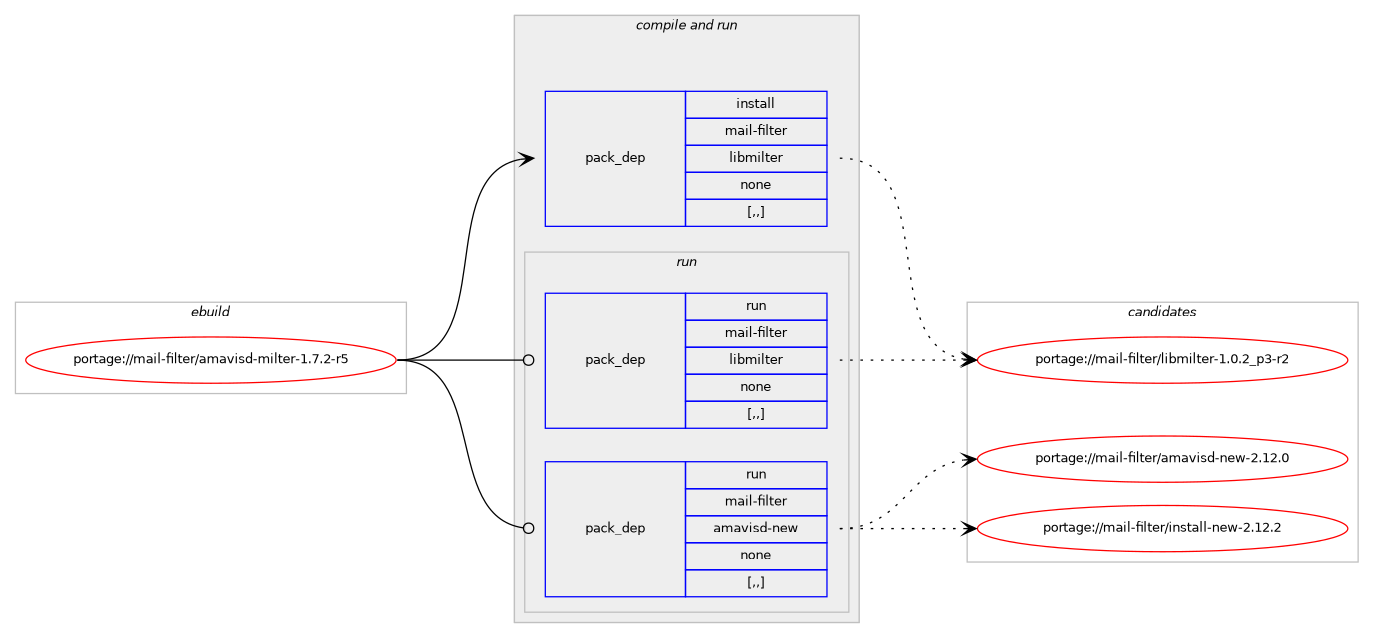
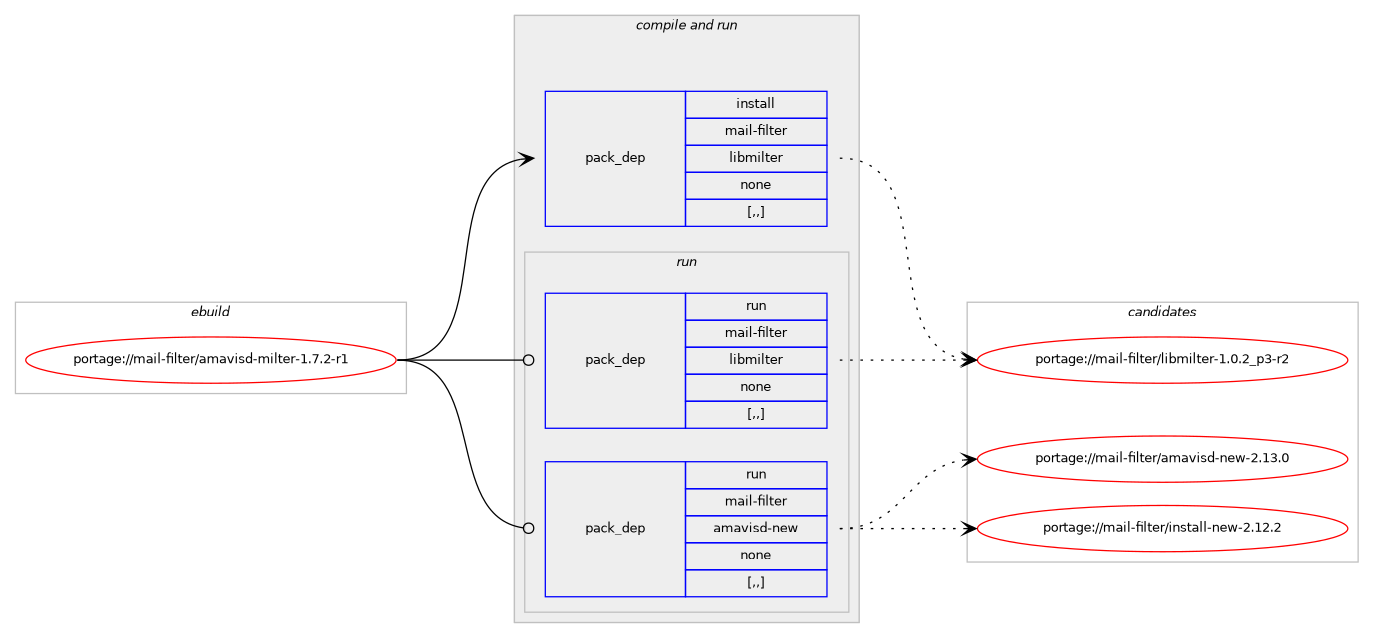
  digraph {
    compound=true
    concentrate=true
    fontname=Helvetica
    fontsize=10
    newrank=true
    rankdir=LR
    ranksep=1.5
    node [color=red fontname=Helvetica fontsize=10]
    edge [arrowhead=vee headport=w style=dotted tailport=e weight=100]
-   n1 [label="portage://mail-filter/amavisd-milter-1.7.2-r5" width=4]
+   n1 [label="portage://mail-filter/amavisd-milter-1.7.2-r1" width=4]
    n2 [color=blue label=<<TABLE BORDER="0" CELLBORDER="1" CELLSPACING="0" CELLPADDING="4" WIDTH="220"><TR><TD ROWSPAN="6" CELLPADDING="30">pack_dep</TD></TR><TR><TD WIDTH="110">install</TD></TR><TR><TD>mail-filter</TD></TR><TR><TD>libmilter</TD></TR><TR><TD>none</TD></TR><TR><TD>[,,]</TD></TR></TABLE>> shape=none]
    n3 [color=blue label=<<TABLE BORDER="0" CELLBORDER="1" CELLSPACING="0" CELLPADDING="4" WIDTH="220"><TR><TD ROWSPAN="6" CELLPADDING="30">pack_dep</TD></TR><TR><TD WIDTH="110">run</TD></TR><TR><TD>mail-filter</TD></TR><TR><TD>amavisd-new</TD></TR><TR><TD>none</TD></TR><TR><TD>[,,]</TD></TR></TABLE>> shape=none]
    n4 [color=blue label=<<TABLE BORDER="0" CELLBORDER="1" CELLSPACING="0" CELLPADDING="4" WIDTH="220"><TR><TD ROWSPAN="6" CELLPADDING="30">pack_dep</TD></TR><TR><TD WIDTH="110">run</TD></TR><TR><TD>mail-filter</TD></TR><TR><TD>libmilter</TD></TR><TR><TD>none</TD></TR><TR><TD>[,,]</TD></TR></TABLE>> shape=none]
    n5 [label="portage://mail-filter/libmilter-1.0.2_p3-r2" width=4]
-   n6 [label="portage://mail-filter/amavisd-new-2.12.0" width=4]
+   n6 [label="portage://mail-filter/amavisd-new-2.13.0" width=4]
    n7 [label="portage://mail-filter/install-new-2.12.2" width=4]
    subgraph cluster_1 {
      color=gray
      label=<<i>ebuild</i>>
      n1
    }
    subgraph cluster_2 {
      color=gray
      label=<<i>dependencies</i>>
      subgraph cluster_3 {
        color=gray
        fillcolor="#eeeeee"
        label=<<i>compile</i>>
        style=filled
        subgraph sub_4 {
          color=gray
          fillcolor="#eeeeee"
          label=<<i>compile</i>>
          style=filled
          n2
        }
      }
      subgraph cluster_5 {
        color=gray
        fillcolor="#eeeeee"
        label=<<i>compile and run</i>>
        style=filled
      }
      subgraph cluster_6 {
        color=gray
        fillcolor="#eeeeee"
        label=<<i>run</i>>
        style=filled
        subgraph sub_7 {
          color=gray
          fillcolor="#eeeeee"
          label=<<i>run</i>>
          style=filled
          n3
        }
        subgraph sub_8 {
          color=gray
          fillcolor="#eeeeee"
          label=<<i>run</i>>
          style=filled
          n4
        }
      }
    }
    subgraph cluster_9 {
      color=gray
      label=<<i>candidates</i>>
      rank=same
      subgraph sub_10 {
        color=black
        label=<<i>candidates</i>>
        nodesep=1
        rank=same
        n5
      }
      subgraph sub_11 {
        color=black
        label=<<i>candidates</i>>
        nodesep=1
        rank=same
        n6
        n7
      }
      subgraph sub_12 {
        color=black
        label=<<i>candidates</i>>
        nodesep=1
        rank=same
        n5
      }
    }
    n1 -> n2 [style=solid weight=20]
    n1 -> n3 [arrowhead=odot style=solid weight=20]
    n1 -> n4 [arrowhead=odot style=solid weight=20]
    n2 -> n5
    n3 -> n6
    n3 -> n7
    n4 -> n5
  }
